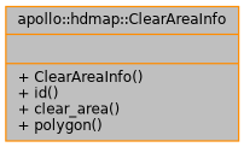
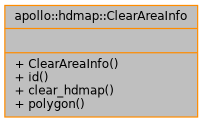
  digraph {
-   n1 [color=darkorange fillcolor=grey75 fontcolor=black fontname=Helvetica fontsize=10 height=0.2 label="{apollo::hdmap::ClearAreaInfo\n||+ ClearAreaInfo()\l+ id()\l+ clear_area()\l+ polygon()\l}" shape=record style=filled width=0.4]
+   n1 [color=darkorange fillcolor=grey75 fontcolor=black fontname=Helvetica fontsize=10 height=0.2 label="{apollo::hdmap::ClearAreaInfo\n||+ ClearAreaInfo()\l+ id()\l+ clear_hdmap()\l+ polygon()\l}" shape=record style=filled width=0.4]
  }
